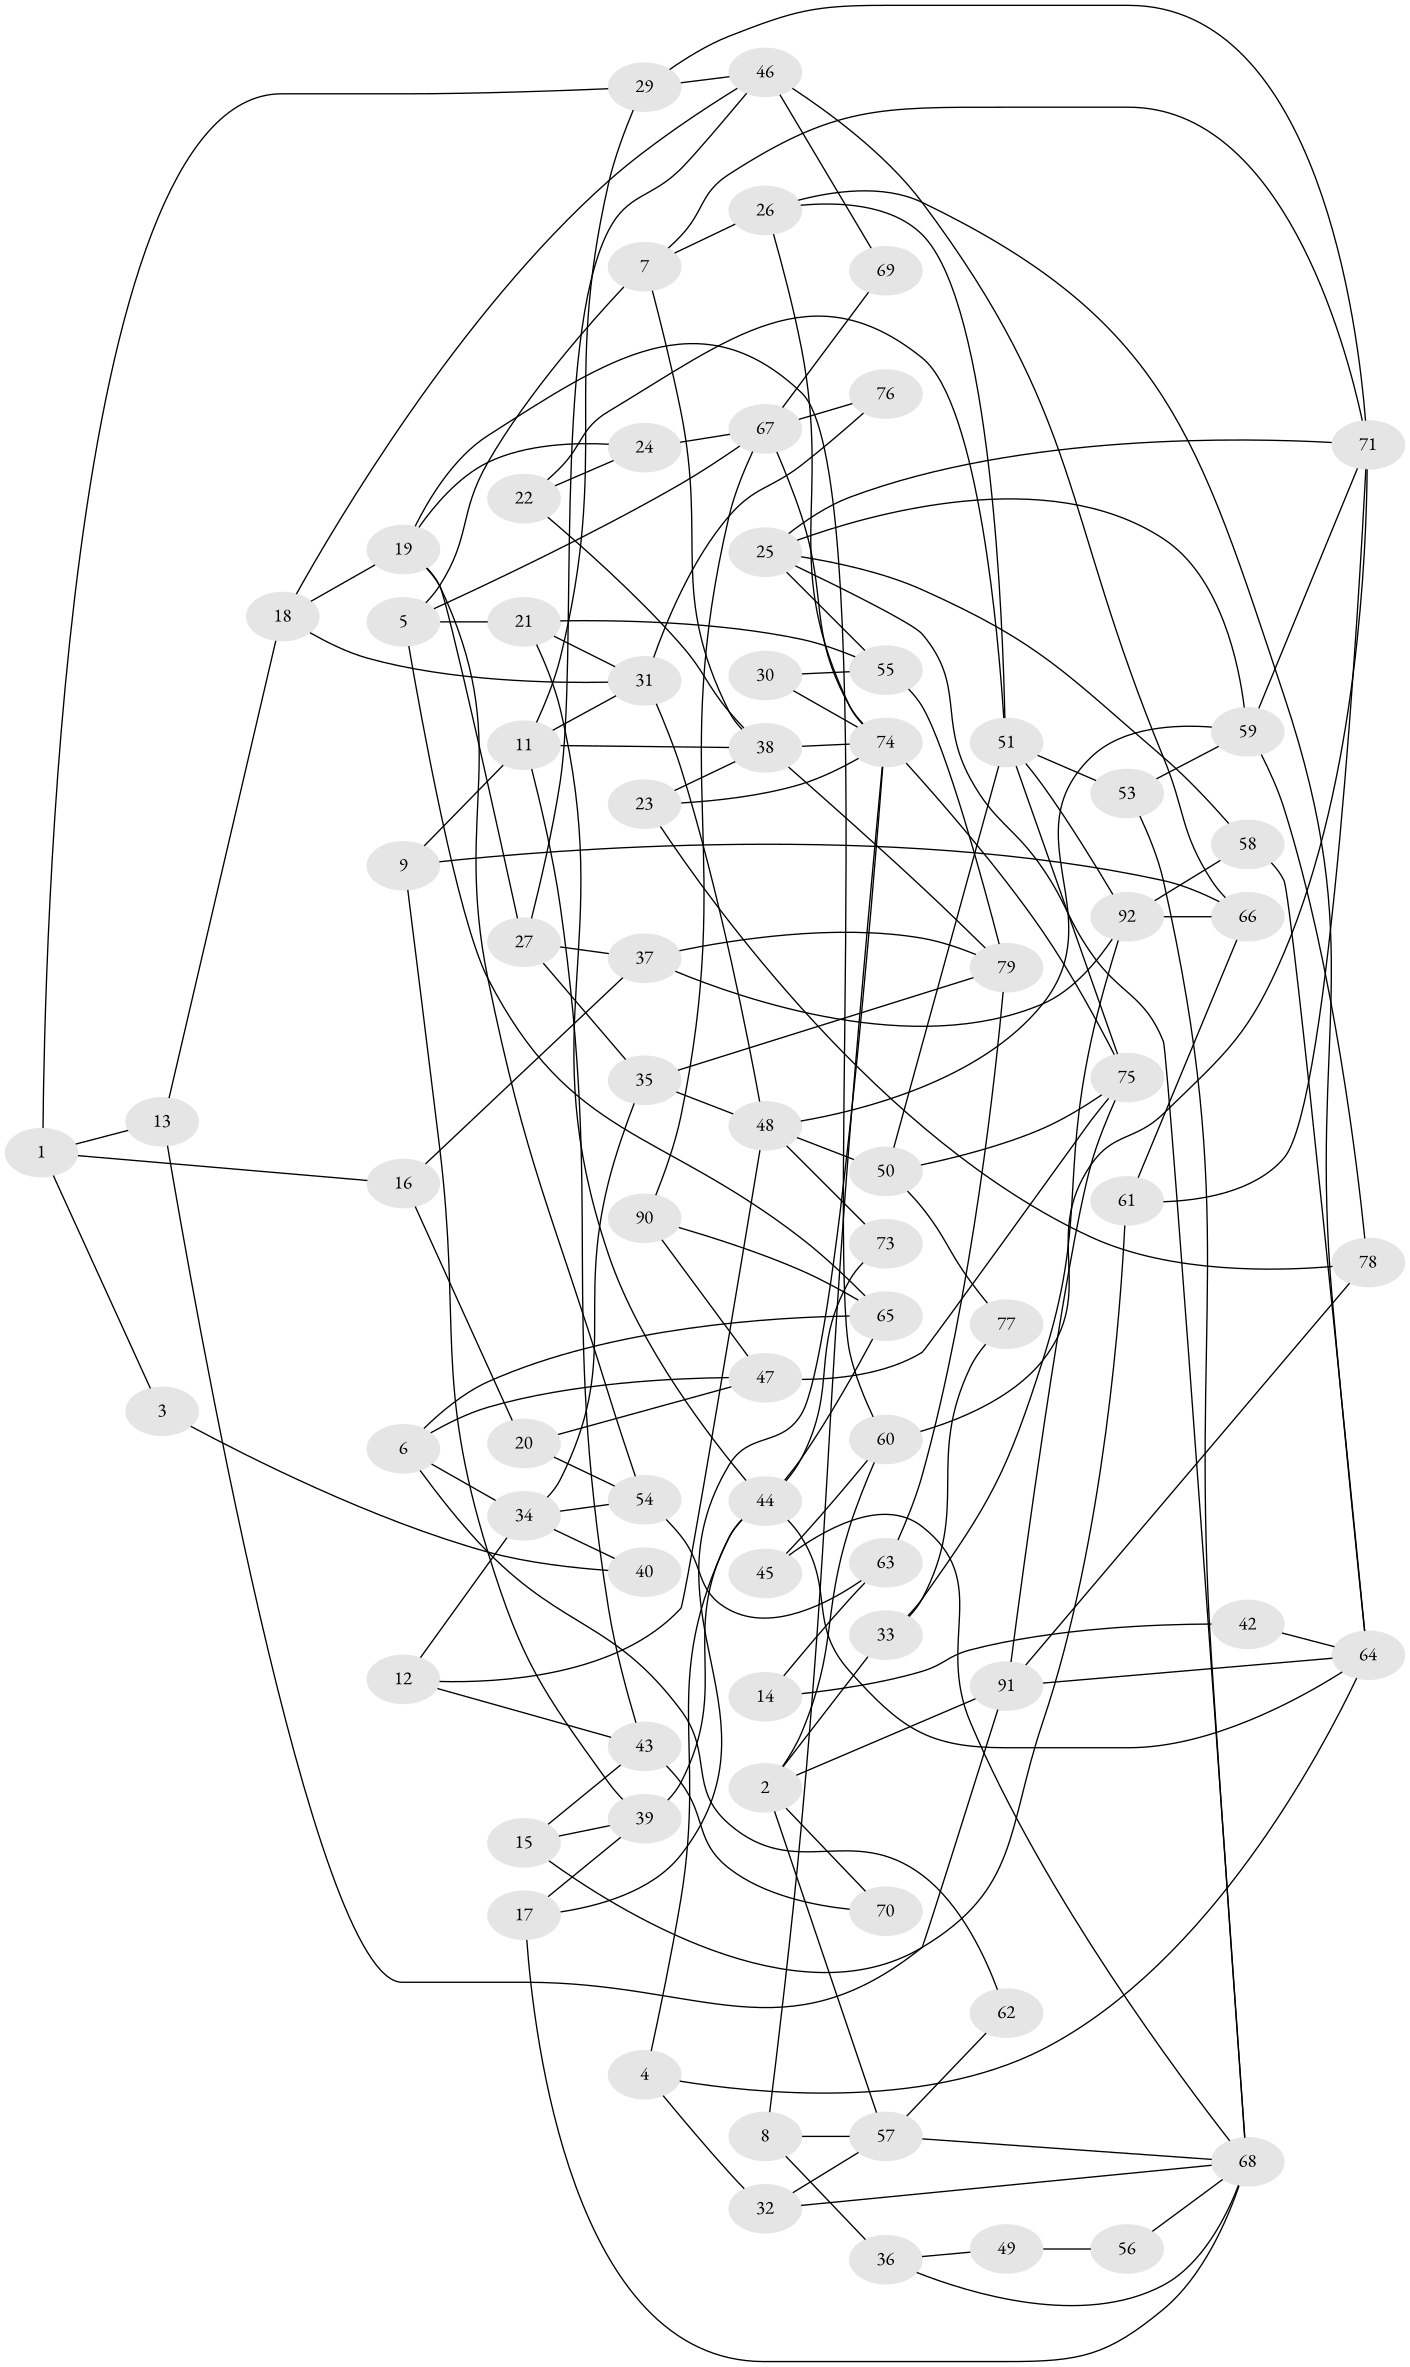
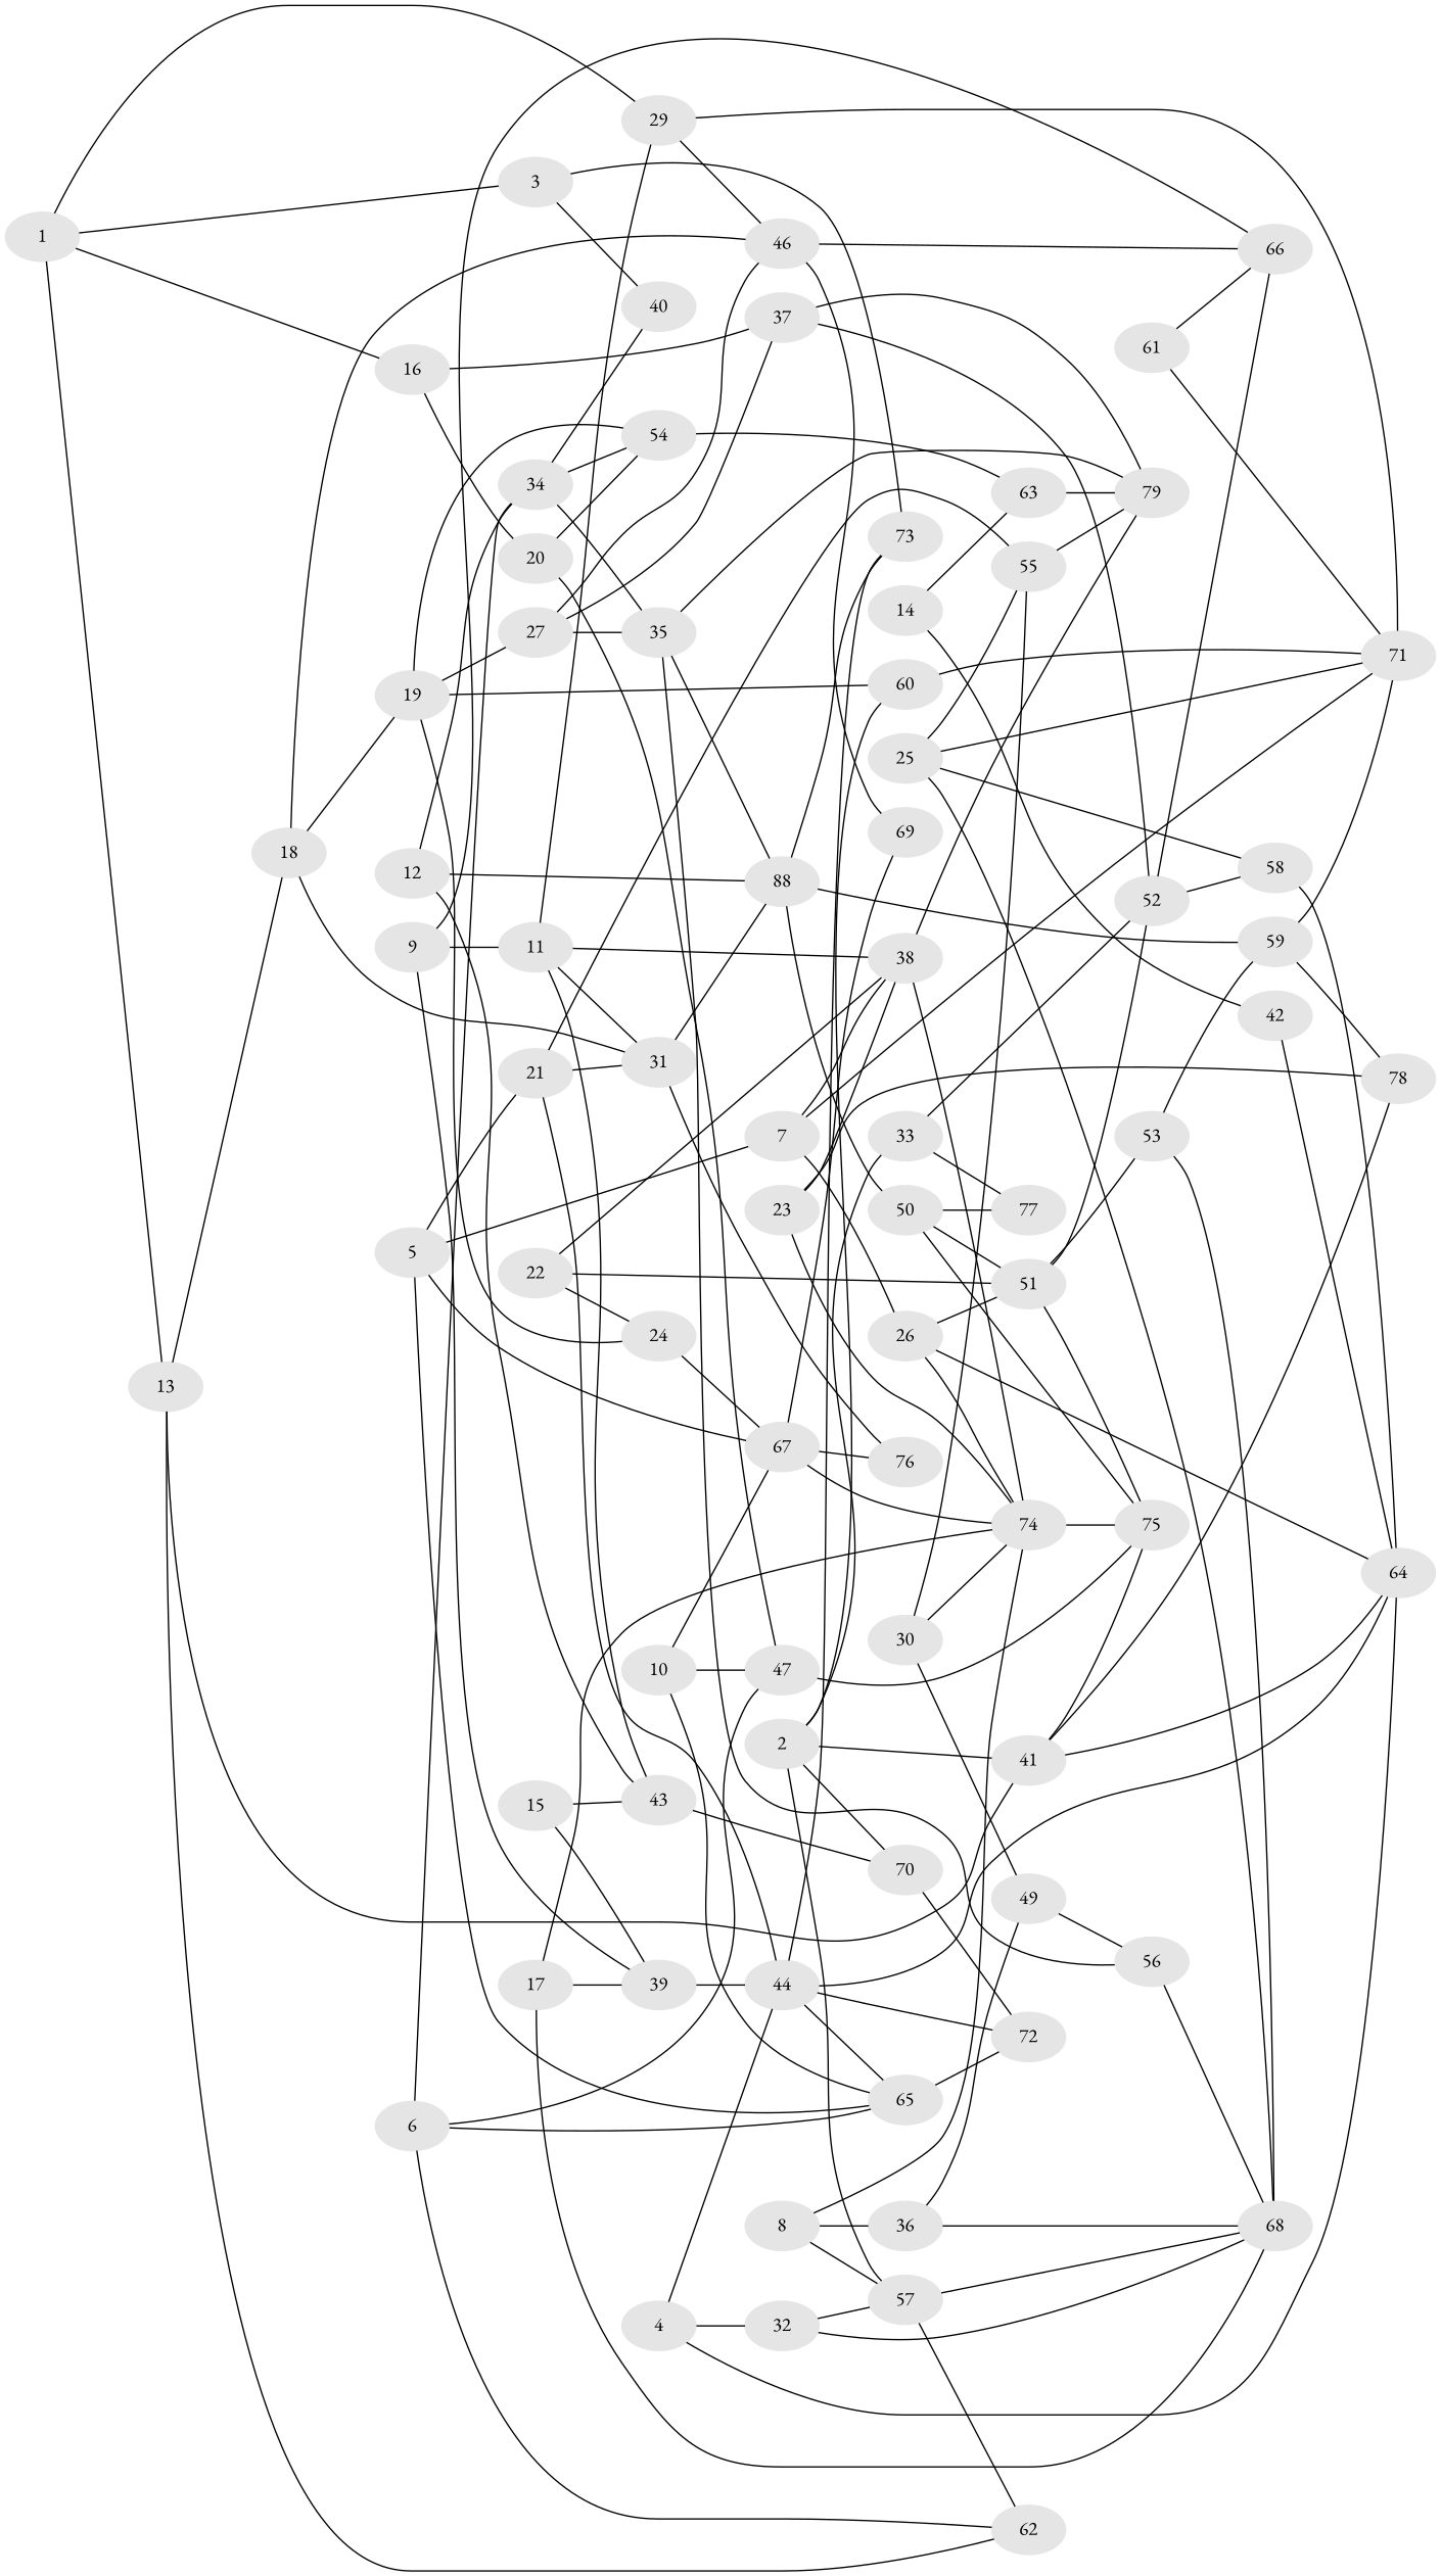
  graph {
    fontname="EB Garamond"
    rankdir=LR
    node [color=gray90 fontname="EB Garamond" style=filled]
    edge [fontname="EB Garamond"]
    1
    3
    13
    16
    29
    40
    73
-   41 [label=91]
+   41
    62
    18
    20
    37
    71
    46
    2
    33
    57
    60
    70
-   52 [label=92]
+   52
    77
    64
    78
    75
    68
+   72
    4
    32
    44
    65
    5
    7
    21
    67
    26
    38
    31
    55
    74
    76
    69
    6
    34
    47
    54
    35
    51
    79
    8
    36
    49
    9
    11
    39
    66
    43
-   10 [label=90]
-   48
+   10
+   48 [label=88]
    12
    59
    50
    19
    14
    42
    63
    15
    61
    17
    24
    27
    22
    53
    23
    25
    58
    56
    30
-   45
    1 -- 3
    1 -- 13
    1 -- 16
    1 -- 29
    3 -- 40
+   3 -- 73
    13 -- 41
+   13 -- 62
    13 -- 18
    16 -- 20
    16 -- 37
    29 -- 71
    29 -- 46
    41 -- 64
    41 -- 78
    41 -- 75
    18 -- 46
    18 -- 31
    18 -- 19
    20 -- 47
    20 -- 54
    37 -- 52
    37 -- 79
    46 -- 69
    46 -- 66
    2 -- 41
    2 -- 33
    2 -- 57
    2 -- 60
    2 -- 70
    33 -- 52
    33 -- 77
    57 -- 62
    57 -- 68
    60 -- 71
+   70 -- 72
    52 -- 66
    52 -- 58
    4 -- 64
    4 -- 32
    4 -- 44
    32 -- 57
    32 -- 68
    44 -- 73
    44 -- 64
+   44 -- 72
    44 -- 65
+   65 -- 72
    5 -- 65
    5 -- 7
    5 -- 21
    5 -- 67
    7 -- 71
    7 -- 26
    7 -- 38
    21 -- 44
    21 -- 31
    21 -- 55
    67 -- 74
    67 -- 76
    67 -- 69
    26 -- 64
    26 -- 74
    26 -- 51
    38 -- 74
    38 -- 79
    31 -- 76
    31 -- 48
    55 -- 79
    74 -- 75
    6 -- 62
    6 -- 65
    6 -- 34
    6 -- 47
    34 -- 40
    34 -- 54
    34 -- 35
    47 -- 75
    54 -- 63
    35 -- 79
    35 -- 48
+   35 -- 56
    51 -- 52
    51 -- 75
    51 -- 53
    8 -- 57
    8 -- 74
    8 -- 36
    36 -- 68
    36 -- 49
    49 -- 56
    9 -- 11
    9 -- 39
    9 -- 66
    11 -- 29
    11 -- 38
    11 -- 31
    11 -- 43
    39 -- 44
    43 -- 70
    10 -- 65
    10 -- 67
    10 -- 47
    48 -- 73
    48 -- 59
    48 -- 50
    12 -- 34
    12 -- 43
    12 -- 48
    59 -- 71
    59 -- 78
    50 -- 77
    50 -- 75
    50 -- 51
    19 -- 60
    19 -- 54
    19 -- 24
    19 -- 27
    14 -- 42
    14 -- 63
    42 -- 64
    63 -- 79
    15 -- 39
    15 -- 43
-   15 -- 61
    61 -- 71
    61 -- 66
    17 -- 68
    17 -- 74
    17 -- 39
    24 -- 67
    27 -- 37
    27 -- 46
    27 -- 35
    22 -- 38
    22 -- 51
    22 -- 24
    53 -- 68
    53 -- 59
    23 -- 78
    23 -- 38
    23 -- 74
    25 -- 71
    25 -- 68
    25 -- 55
-   25 -- 59
    25 -- 58
    58 -- 64
    56 -- 68
    30 -- 55
    30 -- 74
-   45 -- 60
-   45 -- 68
+   30 -- 49
  }
